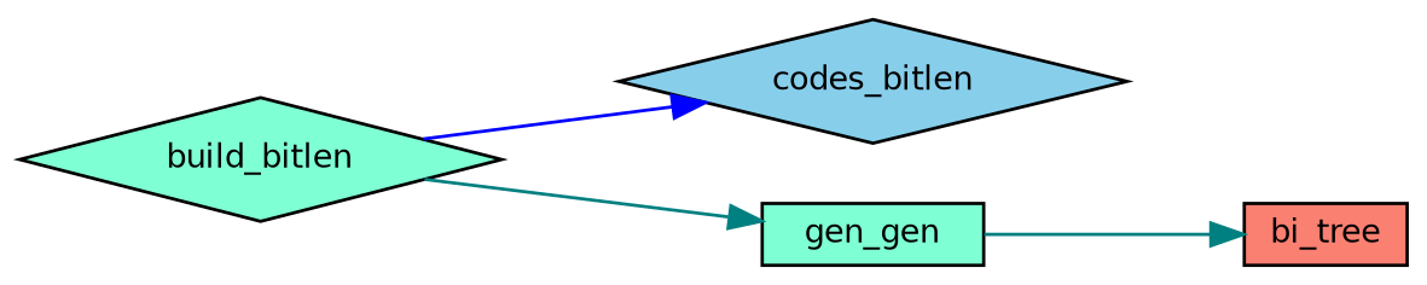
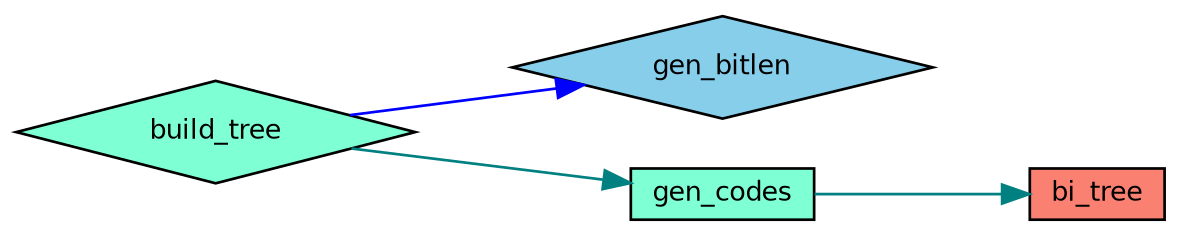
  digraph {
    rankdir=LR
    node [color=black fillcolor=aquamarine fontname=Helvetica fontsize=10 shape=diamond style=filled]
    edge [color=teal fontname=Helvetica fontsize=10 labelfontname=Helvetica labelfontsize=10 style=solid]
-   n1 [fontcolor=black height=0.2 label=build_bitlen width=0.4]
-   n2 [fillcolor=skyblue height=0.2 label=codes_bitlen width=0.4]
-   n3 [height=0.2 label=gen_gen shape=box width=0.4]
+   n1 [fontcolor=black height=0.2 label=build_tree width=0.4]
+   n2 [fillcolor=skyblue height=0.2 label=gen_bitlen width=0.4]
+   n3 [height=0.2 label=gen_codes shape=box width=0.4]
    n4 [fillcolor=salmon height=0.2 label=bi_tree shape=box width=0.4]
    n1 -> n2 [color=blue]
    n1 -> n3
    n3 -> n4
  }
